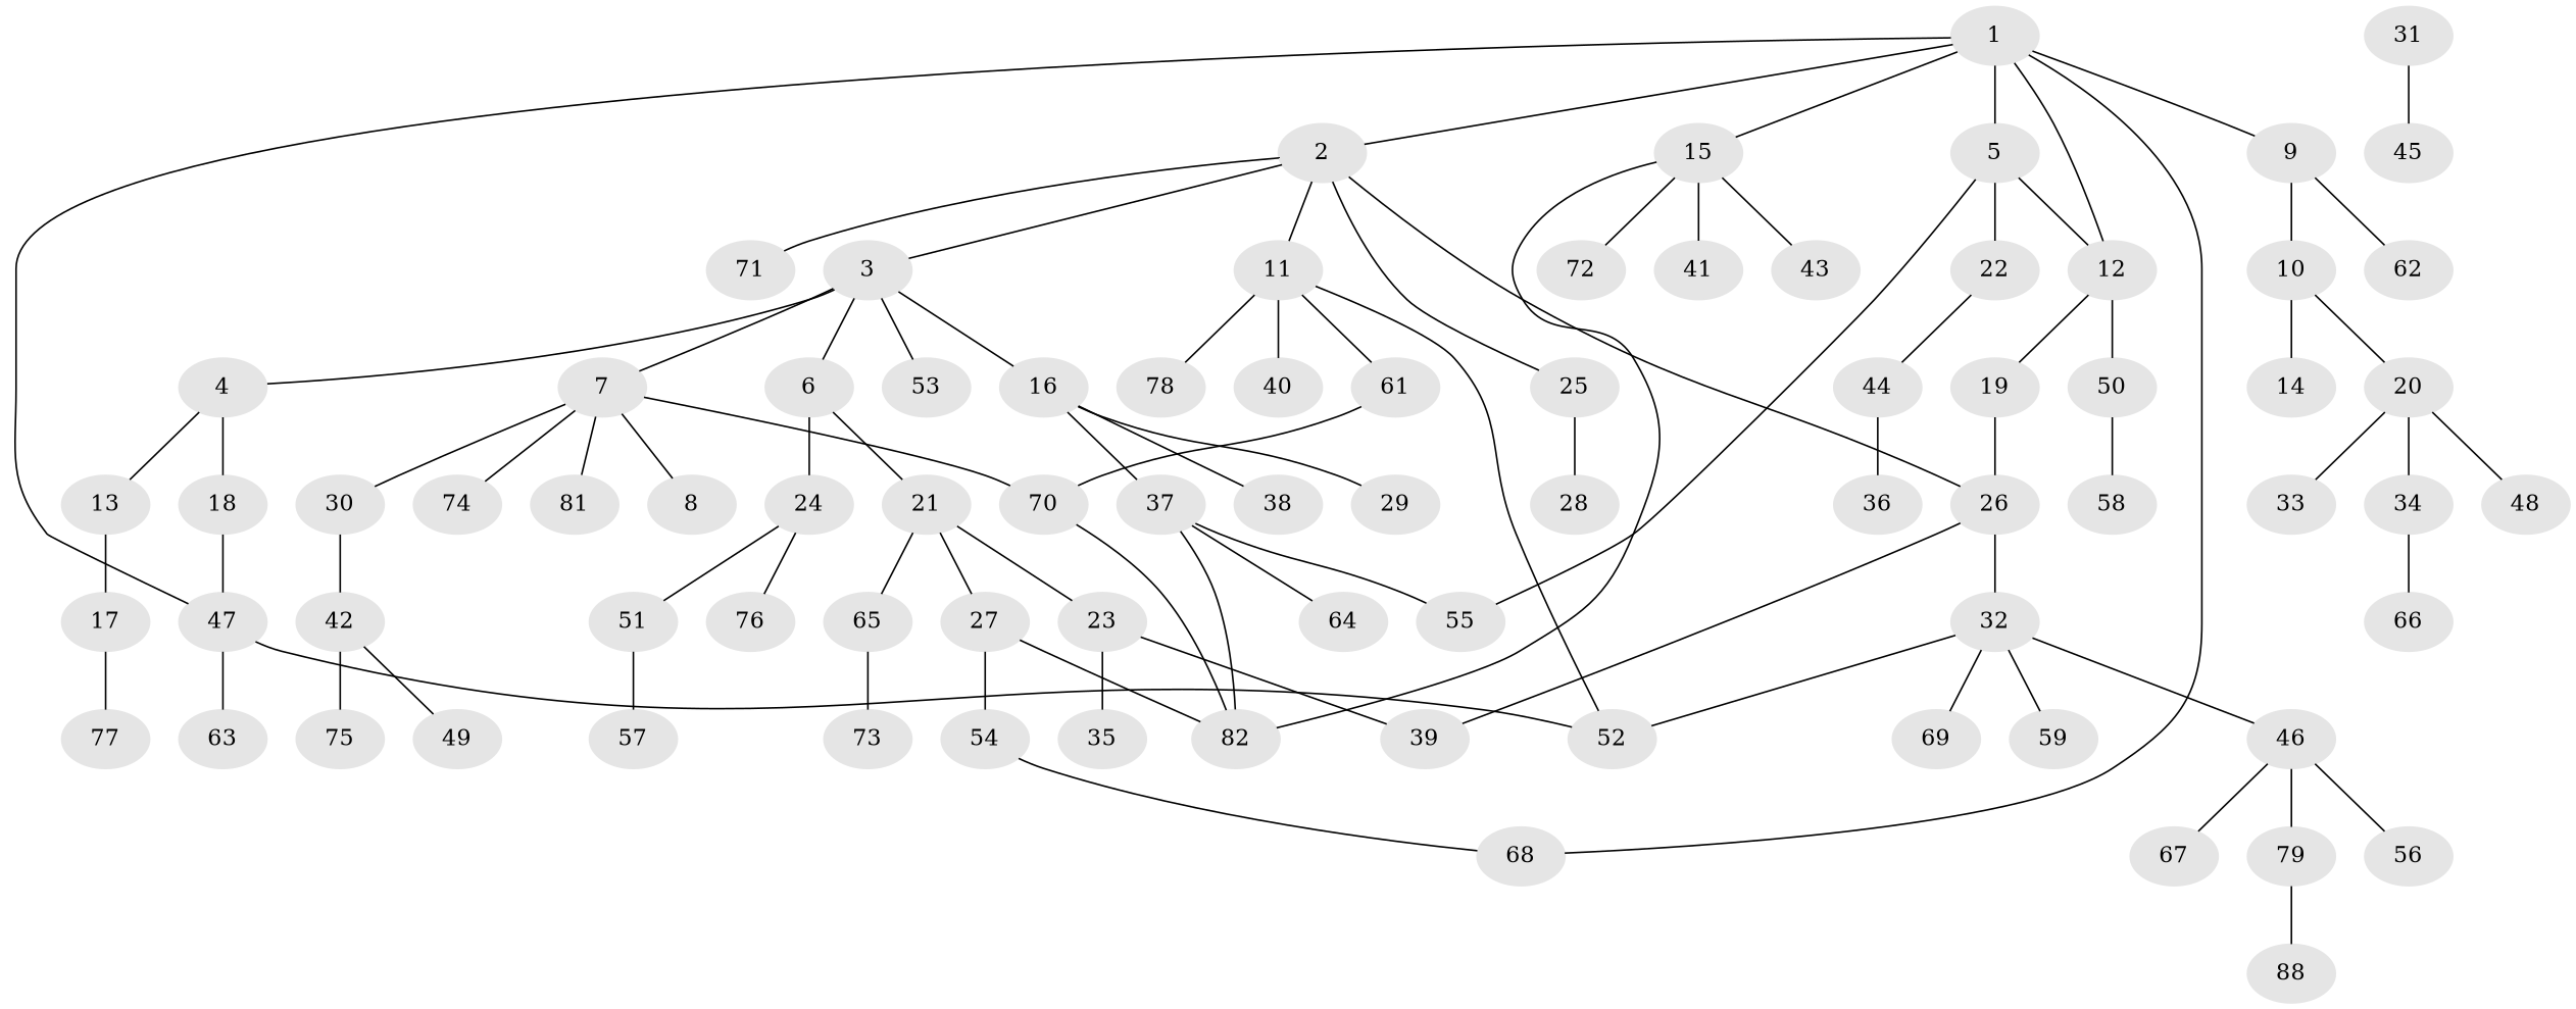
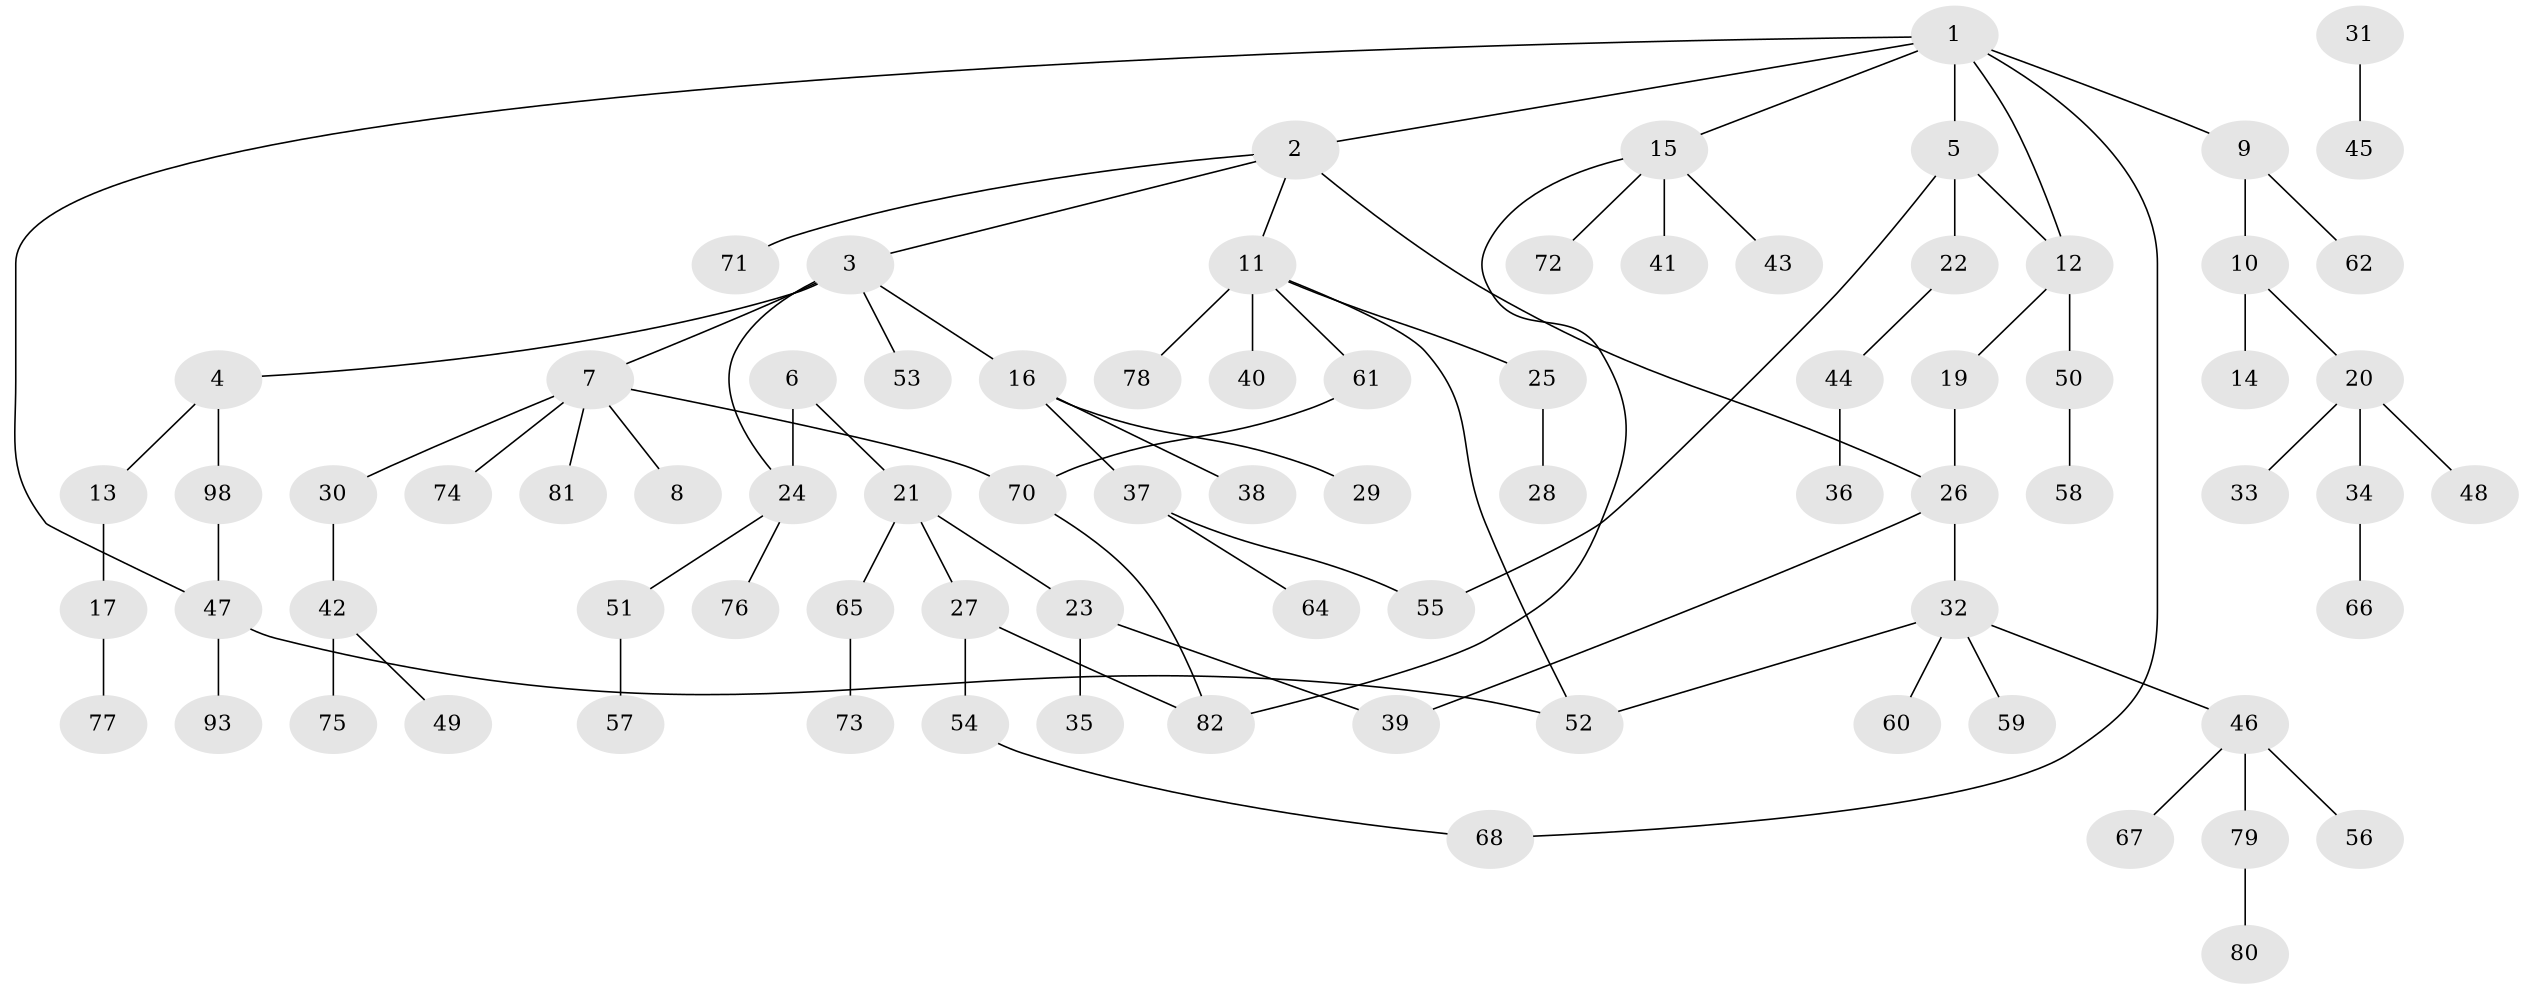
  graph {
    fontname="DejaVu Serif"
    node [color=gray90 fontname="DejaVu Serif" style=filled]
    edge [fontname="DejaVu Serif"]
    1
    2
    5
    9
    12
    15
    47
    68
    3
    11
    26
    71
    22
    55
    10
    62
    19
    50
    41
    43
    72
    82
    52
-   63
+   63 [label=93]
    4
    6
    7
    16
    53
    25
    40
    61
    78
    39
    32
    13
-   18
+   18 [label=98]
    21
    24
    70
    8
    30
    74
    81
    29
    37
    38
    17
    44
    23
    27
    65
    76
    51
    42
    14
    20
    33
    34
    48
    28
    58
    77
    64
    66
    35
    54
    73
    36
    31
    45
    46
    59
-   69
+   69 [label=60]
    49
    75
    56
    67
    79
    57
-   80 [label=88]
+   80
    1 -- 2
    1 -- 5
    1 -- 9
    1 -- 12
    1 -- 15
    1 -- 47
    1 -- 68
    2 -- 3
    2 -- 11
    2 -- 26
    2 -- 71
    5 -- 12
    5 -- 22
    5 -- 55
    9 -- 10
    9 -- 62
    12 -- 19
    12 -- 50
    15 -- 41
    15 -- 43
    15 -- 72
    15 -- 82
    47 -- 52
    47 -- 63
    3 -- 4
-   3 -- 6
+   3 -- 24
    3 -- 7
    3 -- 16
    3 -- 53
    11 -- 52
-   2 -- 25
+   11 -- 25
    11 -- 40
    11 -- 61
    11 -- 78
    26 -- 39
    26 -- 32
    22 -- 44
    10 -- 14
    10 -- 20
    19 -- 26
    50 -- 58
    4 -- 13
    4 -- 18
    6 -- 21
    6 -- 24
    7 -- 70
    7 -- 8
    7 -- 30
    7 -- 74
    7 -- 81
    16 -- 29
    16 -- 37
    16 -- 38
    25 -- 28
    61 -- 70
    32 -- 52
    32 -- 46
    32 -- 59
    32 -- 69
    13 -- 17
    18 -- 47
    21 -- 23
    21 -- 27
    21 -- 65
    24 -- 76
    24 -- 51
    70 -- 82
    30 -- 42
    37 -- 55
-   37 -- 82
    37 -- 64
    17 -- 77
    44 -- 36
    23 -- 39
    23 -- 35
    27 -- 82
    27 -- 54
    65 -- 73
    51 -- 57
    42 -- 49
    42 -- 75
    20 -- 33
    20 -- 34
    20 -- 48
    34 -- 66
    54 -- 68
    31 -- 45
    46 -- 56
    46 -- 67
    46 -- 79
    79 -- 80
  }
